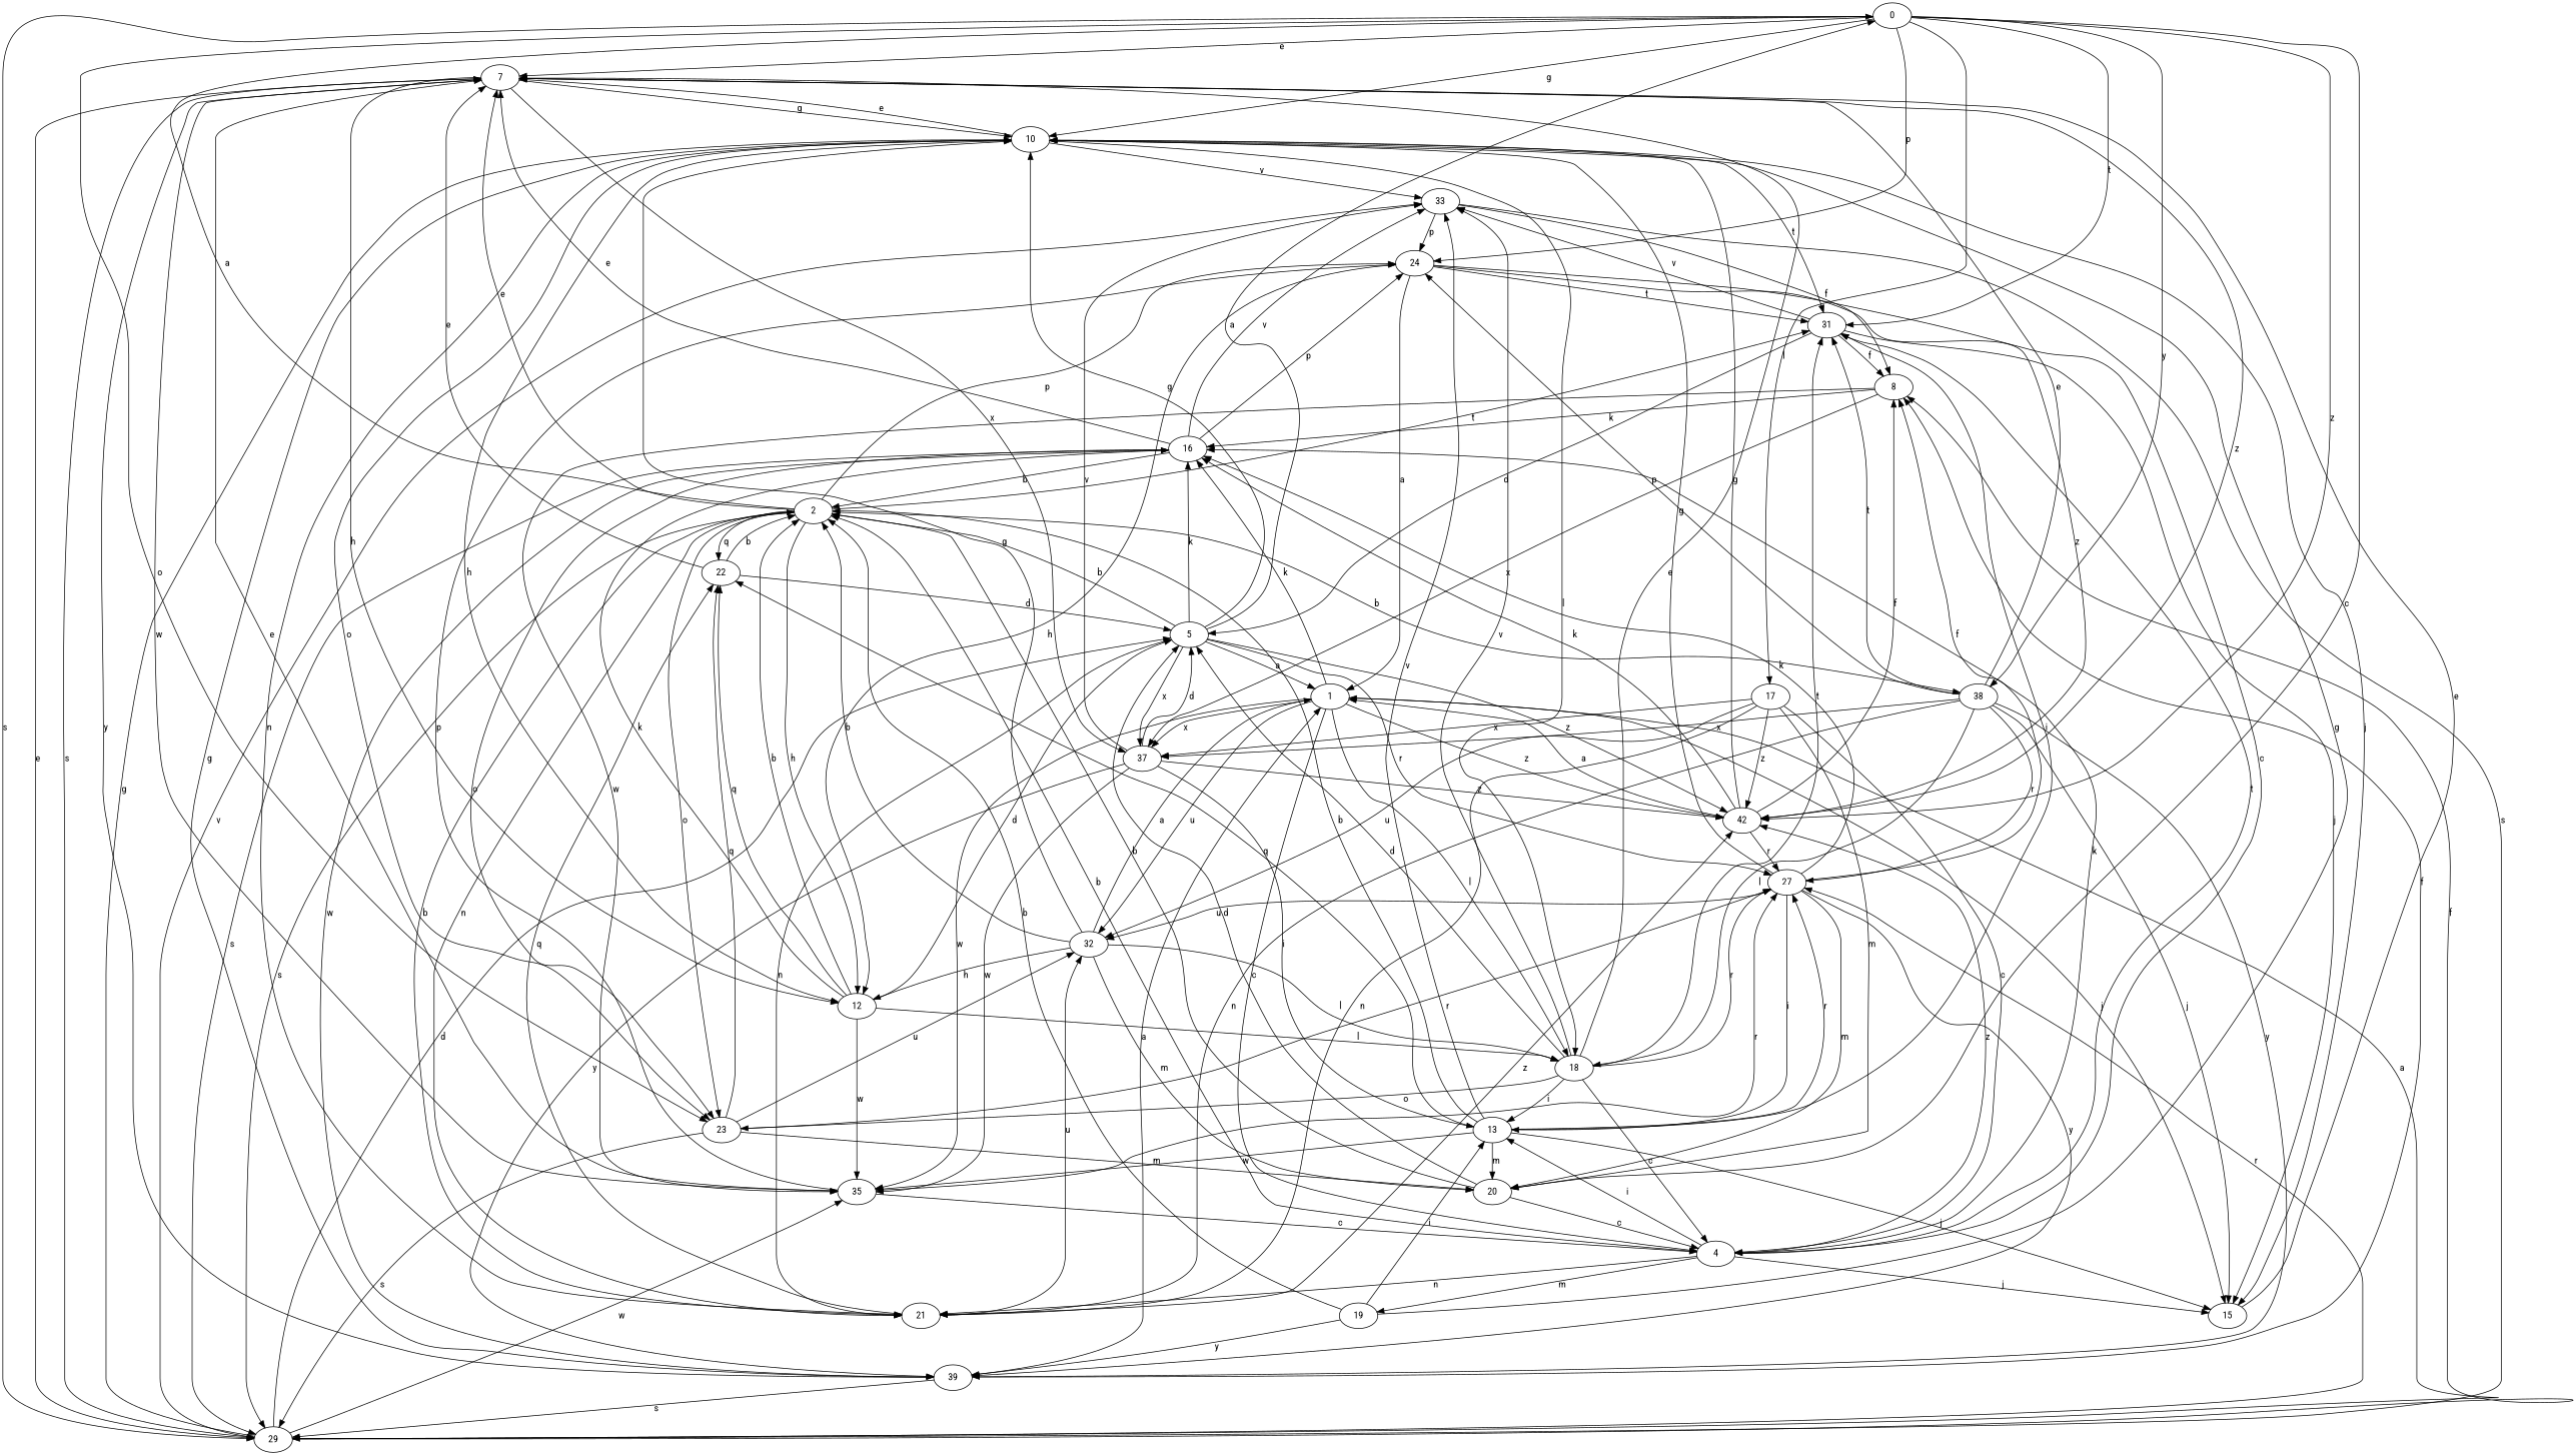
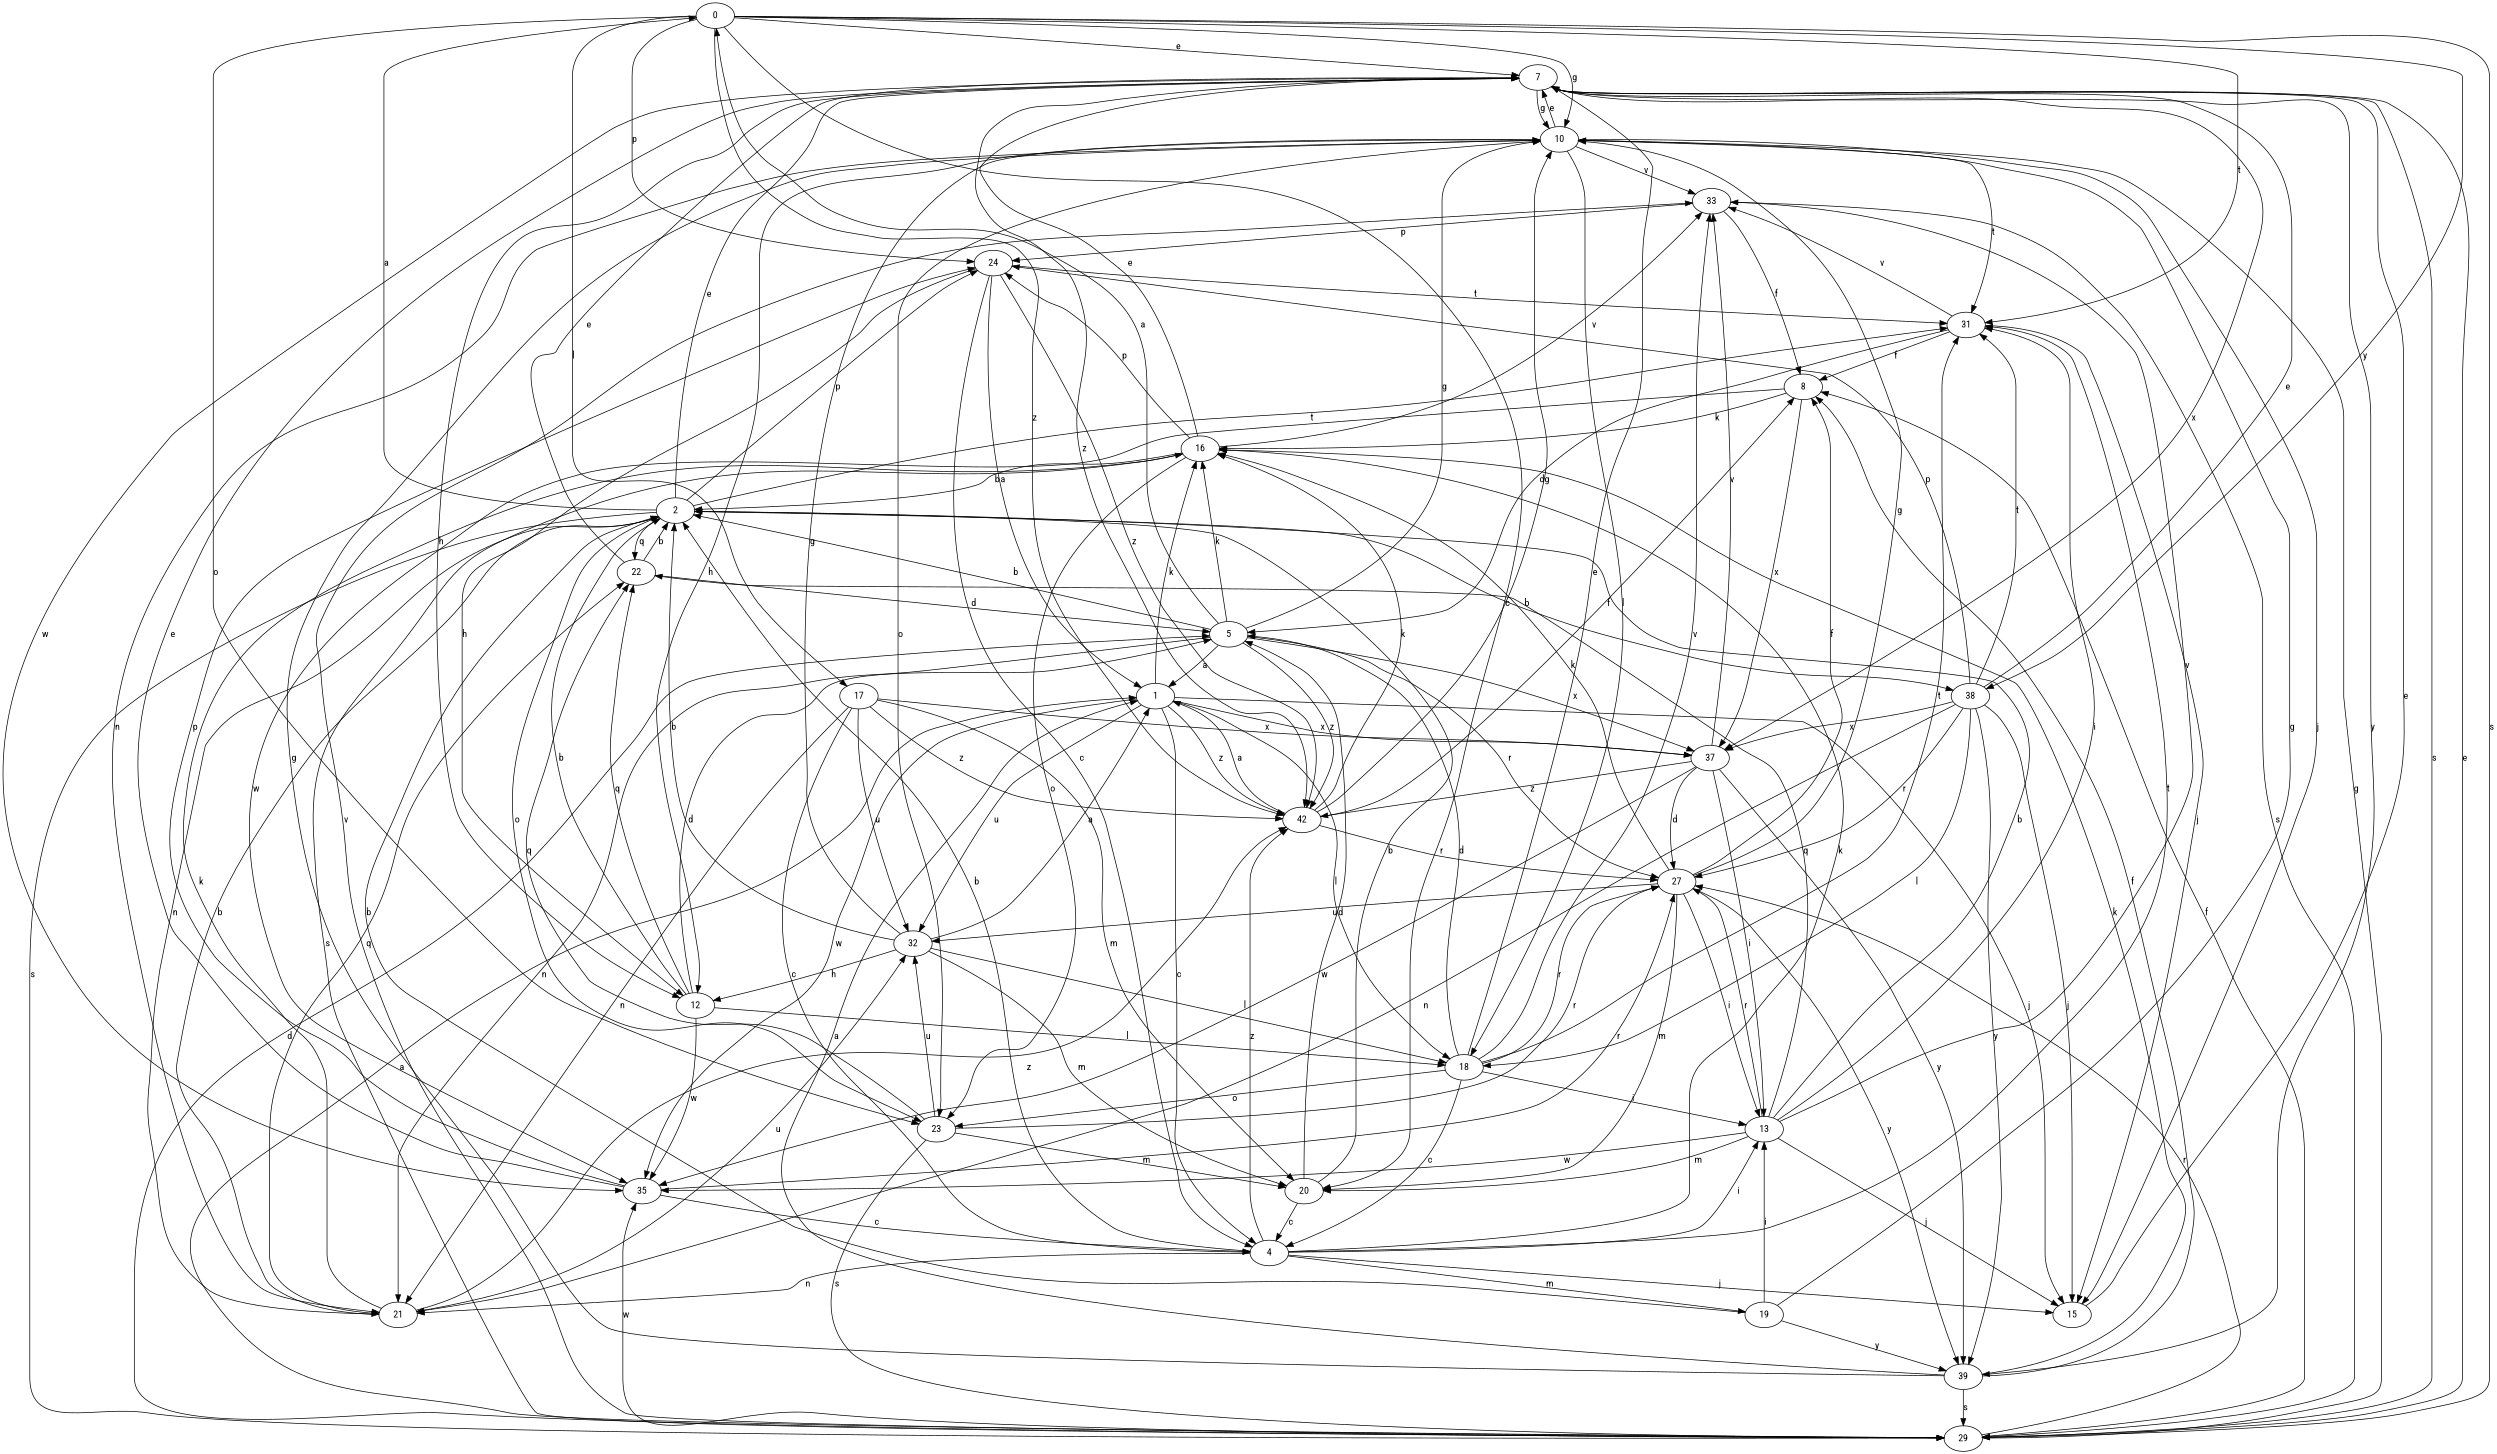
  strict digraph {
    fontname="Roboto Condensed"
    node [fontname="Roboto Condensed"]
    edge [fontname="Roboto Condensed"]
    0
    7
    10
    17
    23
    24
    29
    31
    38
    42
    20
    4
    15
    16
    2
    21
    13
    19
    35
    37
    12
    39
    18
    33
    32
    n26 [label=22]
    27
    1
    5
    8
    0 -> 7 [label=e]
    0 -> 10 [label=g]
    0 -> 17 [label=l]
    0 -> 23 [label=o]
    0 -> 24 [label=p]
    0 -> 29 [label=s]
    0 -> 31 [label=t]
    0 -> 38 [label=y]
    0 -> 42 [label=z]
    0 -> 20 [label=c]
    7 -> 10 [label=g]
    7 -> 29 [label=s]
    7 -> 42 [label=z]
    7 -> 35 [label=w]
    7 -> 37 [label=x]
    7 -> 12 [label=h]
    7 -> 39 [label=y]
    10 -> 7 [label=e]
    10 -> 23 [label=o]
    10 -> 31 [label=t]
    10 -> 15 [label=j]
    10 -> 21 [label=n]
    10 -> 12 [label=h]
    10 -> 18 [label=l]
    10 -> 33 [label=v]
    17 -> 42 [label=z]
    17 -> 20 [label=m]
    17 -> 4 [label=c]
    17 -> 21 [label=n]
    17 -> 37 [label=x]
    17 -> 32 [label=u]
    23 -> 29 [label=s]
    23 -> 20 [label=m]
    23 -> 32 [label=u]
    23 -> n26 [label=q]
    23 -> 27 [label=r]
    24 -> 31 [label=t]
    24 -> 42 [label=z]
    24 -> 4 [label=c]
    24 -> 12 [label=h]
    24 -> 1 [label=a]
    29 -> 7 [label=e]
    29 -> 10 [label=g]
    29 -> 35 [label=w]
    29 -> 33 [label=v]
    29 -> 27 [label=r]
    29 -> 1 [label=a]
    29 -> 5 [label=d]
    29 -> 8 [label=f]
    31 -> 15 [label=j]
    31 -> 33 [label=v]
    31 -> 5 [label=d]
    31 -> 8 [label=f]
    38 -> 7 [label=e]
    38 -> 24 [label=p]
    38 -> 31 [label=t]
    38 -> 15 [label=j]
    38 -> 21 [label=n]
    38 -> 37 [label=x]
    38 -> 39 [label=y]
    38 -> 18 [label=l]
    38 -> 27 [label=r]
    42 -> 10 [label=g]
    42 -> 16 [label=k]
    42 -> 27 [label=r]
    42 -> 1 [label=a]
    42 -> 8 [label=f]
    20 -> 4 [label=c]
    20 -> 2 [label=b]
    20 -> 5 [label=d]
    4 -> 31 [label=t]
    4 -> 42 [label=z]
    4 -> 15 [label=j]
    4 -> 16 [label=k]
    4 -> 2 [label=b]
    4 -> 21 [label=n]
    4 -> 13 [label=i]
    4 -> 19 [label=m]
    15 -> 7 [label=e]
    16 -> 7 [label=e]
    16 -> 23 [label=o]
    16 -> 24 [label=p]
    16 -> 29 [label=s]
    16 -> 2 [label=b]
    16 -> 33 [label=v]
    2 -> 0 [label=a]
    2 -> 7 [label=e]
    2 -> 23 [label=o]
    2 -> 24 [label=p]
    2 -> 29 [label=s]
    2 -> 31 [label=t]
    2 -> 38 [label=b]
    2 -> 21 [label=n]
-   2 -> 12 [label=h]
    2 -> n26 [label=q]
    21 -> 42 [label=z]
-   12 -> 16 [label=k]
+   21 -> 16 [label=k]
    21 -> 2 [label=b]
    21 -> 32 [label=u]
    21 -> n26 [label=q]
    13 -> 31 [label=i]
    13 -> 20 [label=m]
    13 -> 15 [label=j]
    13 -> 2 [label=b]
    13 -> 35 [label=w]
    13 -> 33 [label=v]
    13 -> n26 [label=q]
    13 -> 27 [label=r]
    19 -> 10 [label=g]
    19 -> 2 [label=b]
    19 -> 13 [label=i]
    19 -> 39 [label=y]
    35 -> 7 [label=e]
    35 -> 24 [label=p]
    35 -> 4 [label=c]
    35 -> 27 [label=r]
    37 -> 42 [label=z]
    37 -> 13 [label=i]
    37 -> 35 [label=w]
    37 -> 39 [label=y]
    37 -> 33 [label=v]
-   37 -> 5 [label=d]
+   37 -> 27 [label=d]
    12 -> 2 [label=b]
    12 -> 35 [label=w]
    12 -> 18 [label=l]
    12 -> n26 [label=q]
    12 -> 5 [label=d]
    39 -> 10 [label=g]
    39 -> 29 [label=s]
-   39 -> 16 [label=w]
+   39 -> 16 [label=k]
    39 -> 1 [label=a]
    39 -> 8 [label=f]
    18 -> 7 [label=e]
    18 -> 23 [label=o]
    18 -> 31 [label=t]
    18 -> 4 [label=c]
    18 -> 13 [label=i]
    18 -> 33 [label=v]
    18 -> 27 [label=r]
    18 -> 5 [label=d]
    33 -> 24 [label=p]
    33 -> 29 [label=s]
    33 -> 8 [label=f]
    32 -> 10 [label=g]
    32 -> 20 [label=m]
    32 -> 2 [label=b]
    32 -> 12 [label=h]
    32 -> 18 [label=l]
    32 -> 1 [label=a]
    n26 -> 7 [label=e]
    n26 -> 2 [label=b]
    n26 -> 5 [label=d]
    27 -> 10 [label=g]
    27 -> 20 [label=m]
    27 -> 16 [label=k]
    27 -> 13 [label=i]
    27 -> 39 [label=y]
    27 -> 32 [label=u]
    27 -> 8 [label=f]
    1 -> 42 [label=z]
    1 -> 4 [label=c]
    1 -> 15 [label=j]
    1 -> 16 [label=k]
    1 -> 35 [label=w]
    1 -> 37 [label=x]
    1 -> 18 [label=l]
    1 -> 32 [label=u]
    5 -> 0 [label=a]
    5 -> 10 [label=g]
    5 -> 42 [label=z]
    5 -> 16 [label=k]
    5 -> 2 [label=b]
    5 -> 21 [label=n]
    5 -> 37 [label=x]
    5 -> 27 [label=r]
    5 -> 1 [label=a]
    8 -> 16 [label=k]
    8 -> 35 [label=w]
    8 -> 37 [label=x]
  }
